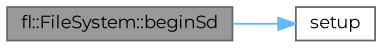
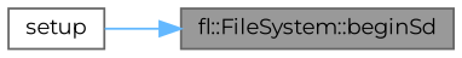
  digraph {
    rankdir=RL
    fontname=Montserrat
    node [fontname=Montserrat fontsize=10 shape=box style=filled]
    n1 [color=gray40 fillcolor=grey60 fontcolor=black height=0.2 label="fl::FileSystem::beginSd" width=0.4]
    n2 [color=grey40 fillcolor=white height=0.2 label=setup width=0.4]
-   n2 -> n1 [color=steelblue1 dir=back fontname=Montserrat fontsize=10 labelfontname=Helvetica labelfontsize=10 style=solid]
+   n1 -> n2 [color=steelblue1 dir=back fontname=Montserrat fontsize=10 labelfontname=Helvetica labelfontsize=10 style=solid]
  }
